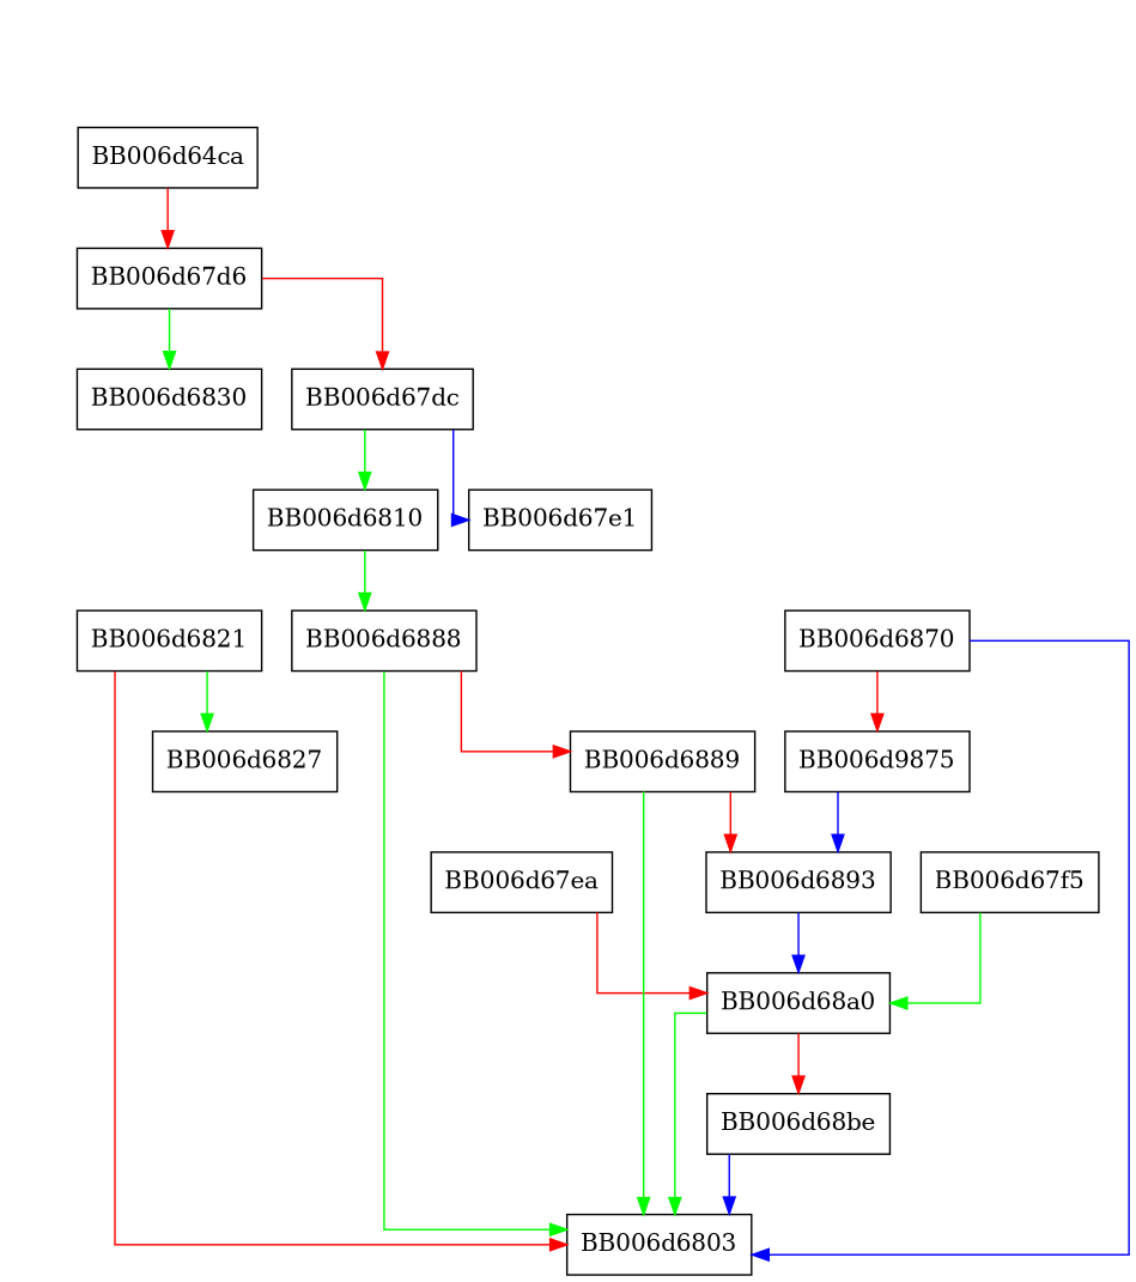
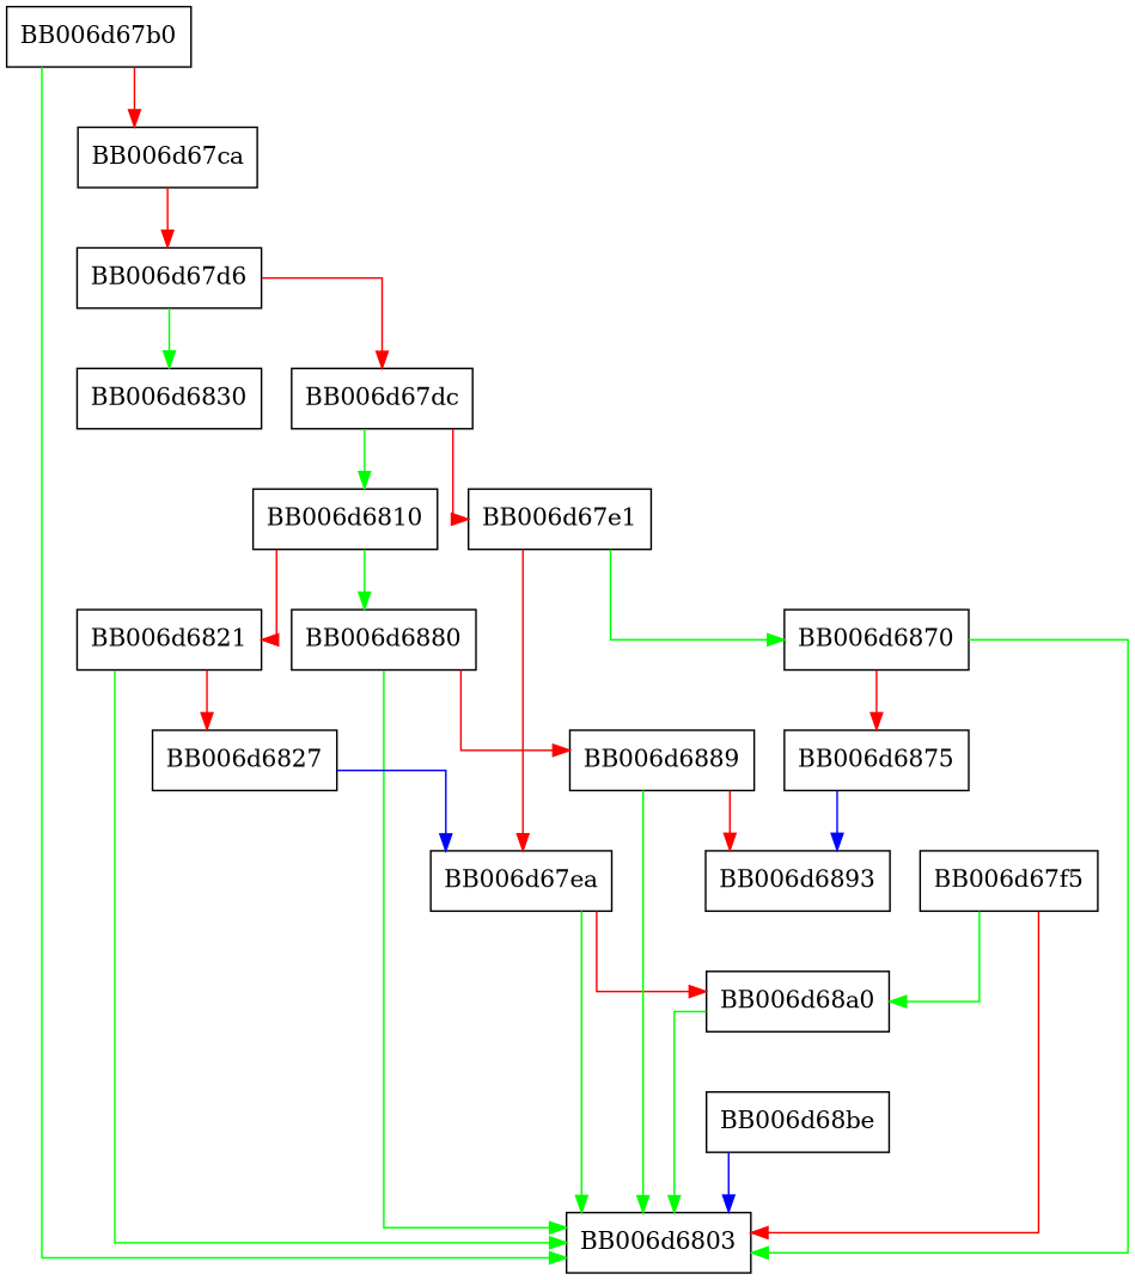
  digraph {
    splines=ortho
    node [shape=box]
    edge [color=red]
+   BB006d67b0
    BB006d6803
-   BB006d67ca [label=BB006d64ca]
+   BB006d67ca
    BB006d67d6
    BB006d6830
    BB006d67dc
    BB006d6810
    BB006d67e1
-   BB006d6880 [label=BB006d6888]
+   BB006d6880
    BB006d6821
    BB006d6870
    BB006d67ea
    BB006d6889
    BB006d6827
-   BB006d6875 [label=BB006d9875]
+   BB006d6875
    BB006d68a0
    BB006d6893
    BB006d67f5
    BB006d68be
+   BB006d67b0 -> BB006d6803 [color=green]
+   BB006d67b0 -> BB006d67ca
    BB006d67ca -> BB006d67d6
    BB006d67d6 -> BB006d6830 [color=green]
    BB006d67d6 -> BB006d67dc
    BB006d67dc -> BB006d6810 [color=green]
-   BB006d67dc -> BB006d67e1 [color=blue]
+   BB006d67dc -> BB006d67e1
    BB006d6810 -> BB006d6880 [color=green]
+   BB006d6810 -> BB006d6821
+   BB006d67e1 -> BB006d6870 [color=green]
+   BB006d67e1 -> BB006d67ea
    BB006d6880 -> BB006d6803 [color=green]
    BB006d6880 -> BB006d6889
-   BB006d6821 -> BB006d6803
-   BB006d6821 -> BB006d6827 [color=green]
-   BB006d6870 -> BB006d6803 [color=blue]
+   BB006d6821 -> BB006d6803 [color=green]
+   BB006d6821 -> BB006d6827
+   BB006d6870 -> BB006d6803 [color=green]
    BB006d6870 -> BB006d6875
+   BB006d67ea -> BB006d6803 [color=green]
    BB006d67ea -> BB006d68a0
    BB006d6889 -> BB006d6803 [color=green]
    BB006d6889 -> BB006d6893
+   BB006d6827 -> BB006d67ea [color=blue]
    BB006d6875 -> BB006d6893 [color=blue]
    BB006d68a0 -> BB006d6803 [color=green]
-   BB006d68a0 -> BB006d68be
-   BB006d6893 -> BB006d68a0 [color=blue]
+   BB006d67f5 -> BB006d6803
    BB006d67f5 -> BB006d68a0 [color=green]
    BB006d68be -> BB006d6803 [color=blue]
  }
